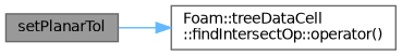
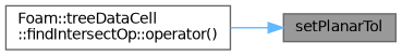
  digraph {
    rankdir=RL
    node [fontname=Helvetica fontsize=10 shape=box style=filled]
    n1 [color=gray40 fillcolor=grey60 fontcolor=black height=0.2 label=setPlanarTol width=0.4]
    n2 [color=grey40 fillcolor=white height=0.2 label="Foam::treeDataCell\l::findIntersectOp::operator()" width=0.4]
-   n2 -> n1 [color=steelblue1 dir=back fontname=Helvetica fontsize=10 labelfontname=Helvetica labelfontsize=10 style=solid]
+   n1 -> n2 [color=steelblue1 dir=back fontname=Helvetica fontsize=10 labelfontname=Helvetica labelfontsize=10 style=solid]
  }
